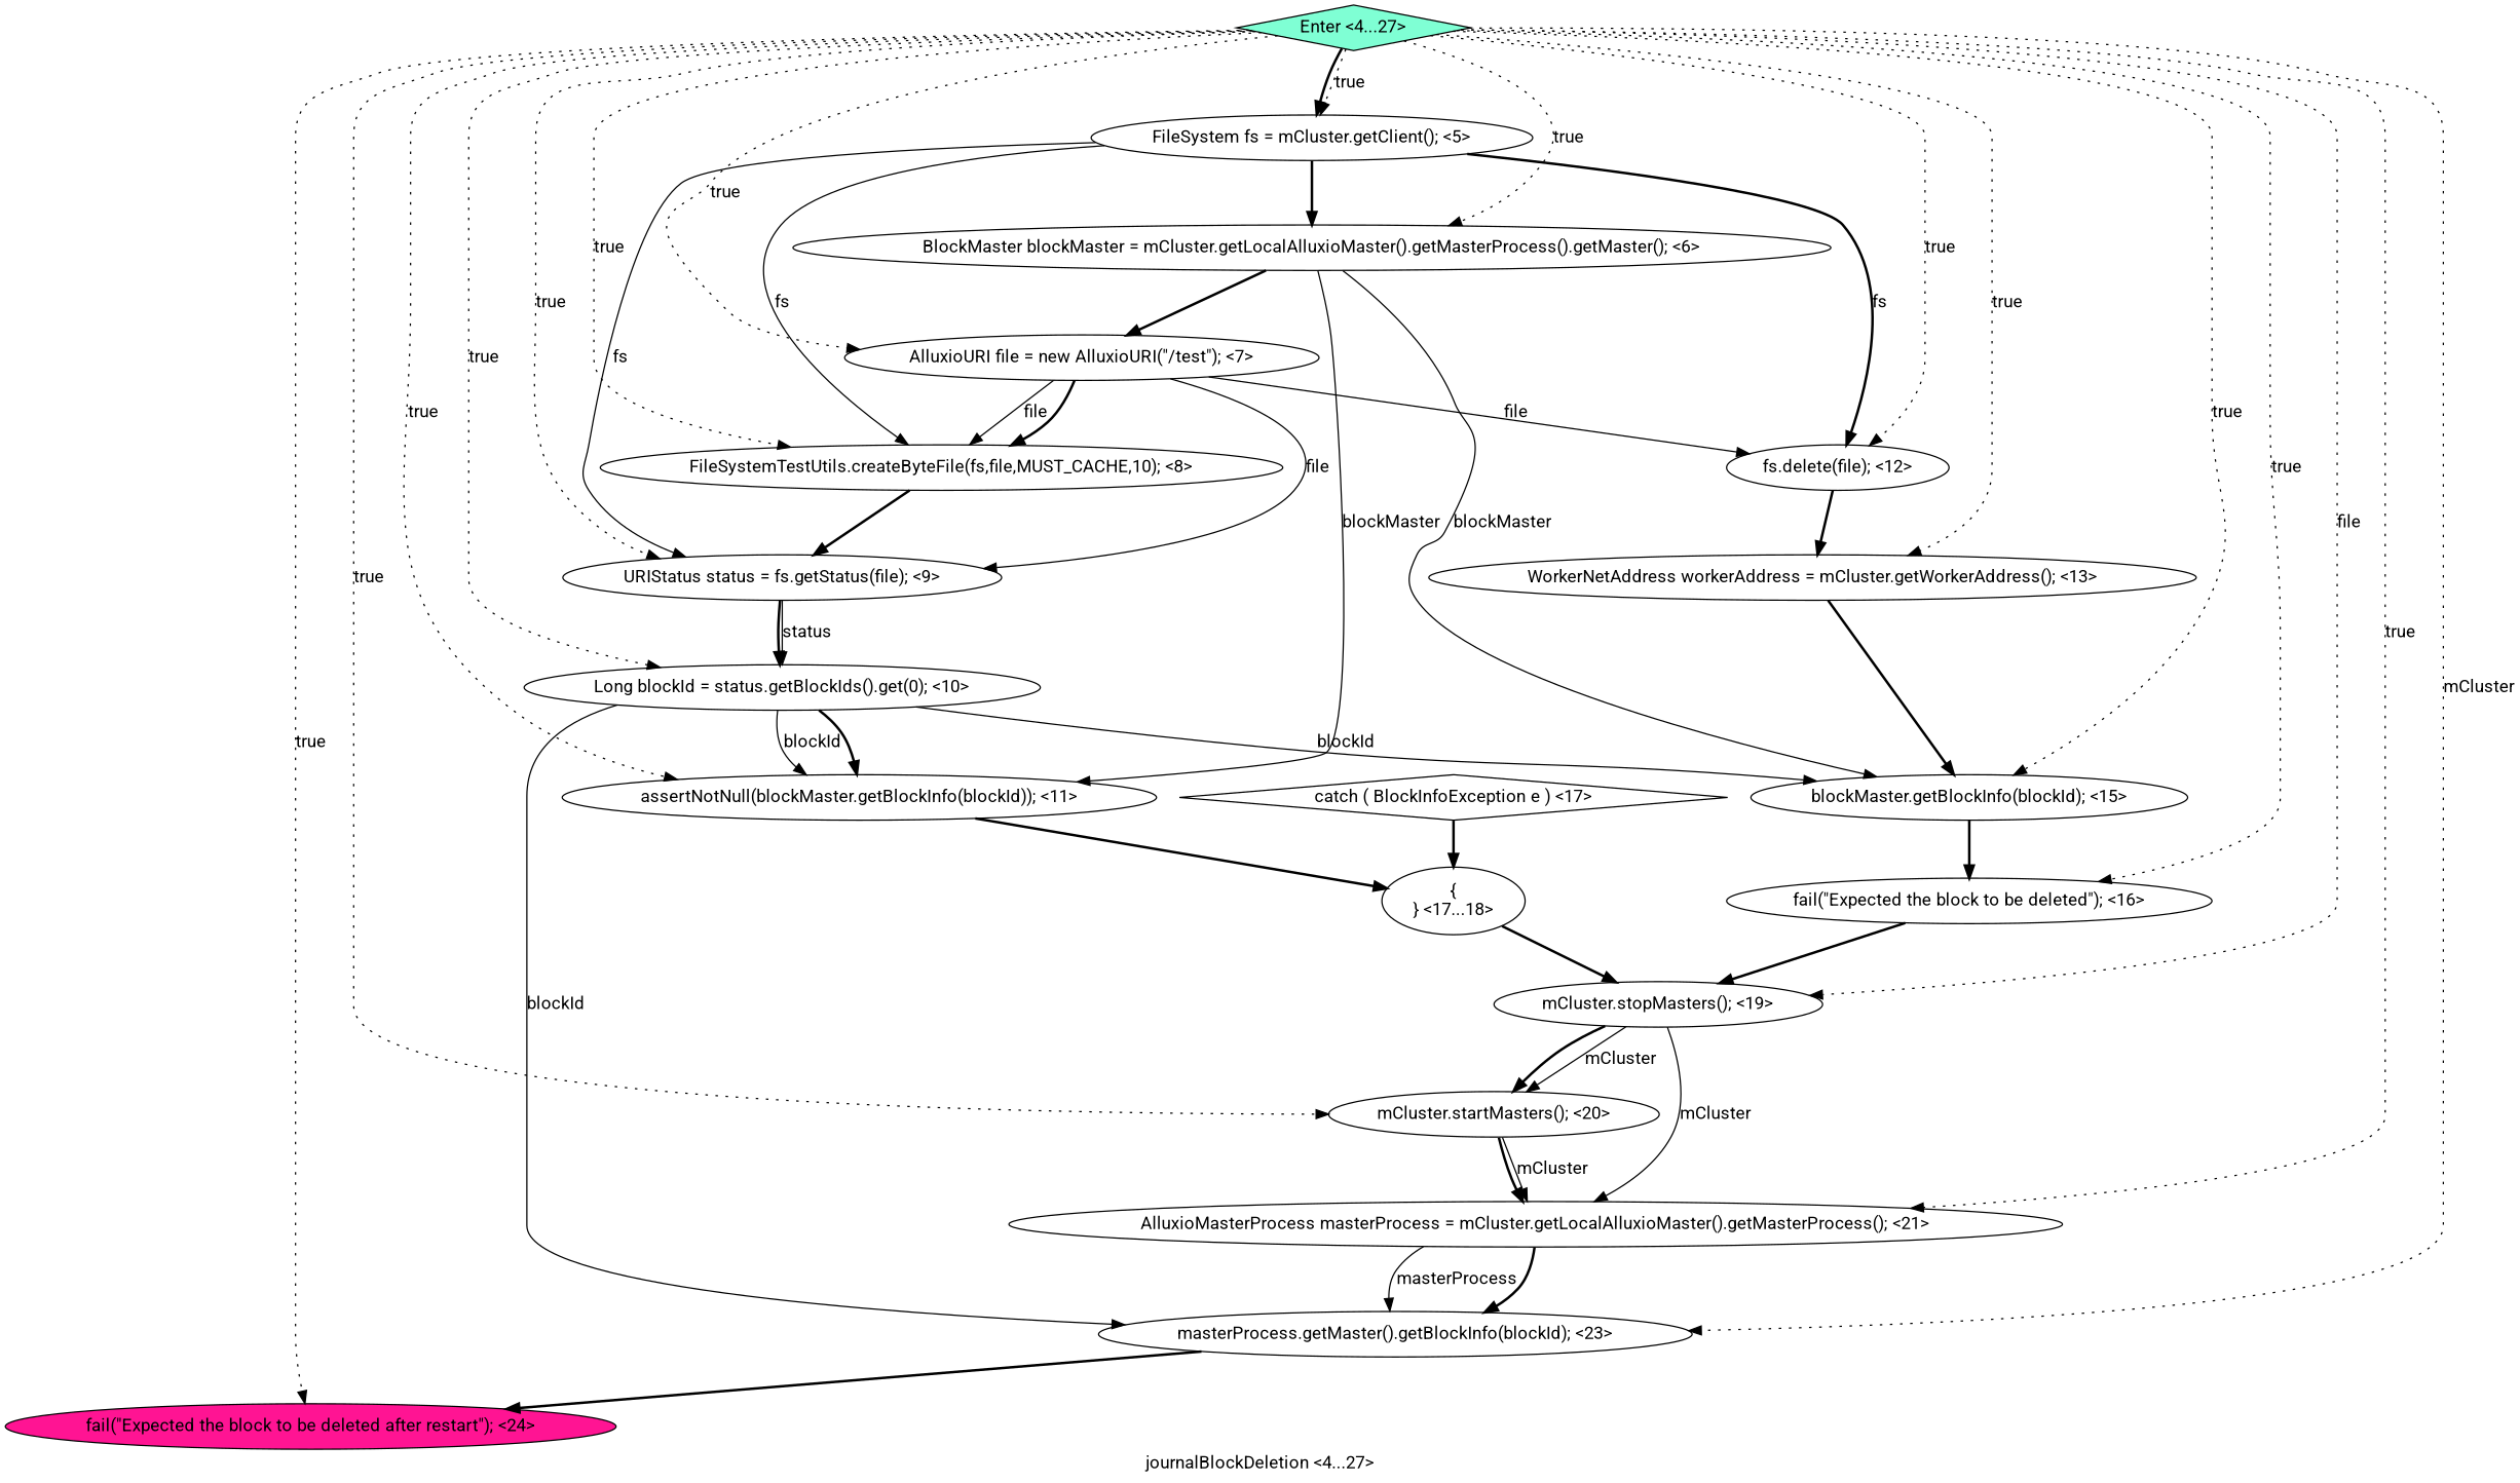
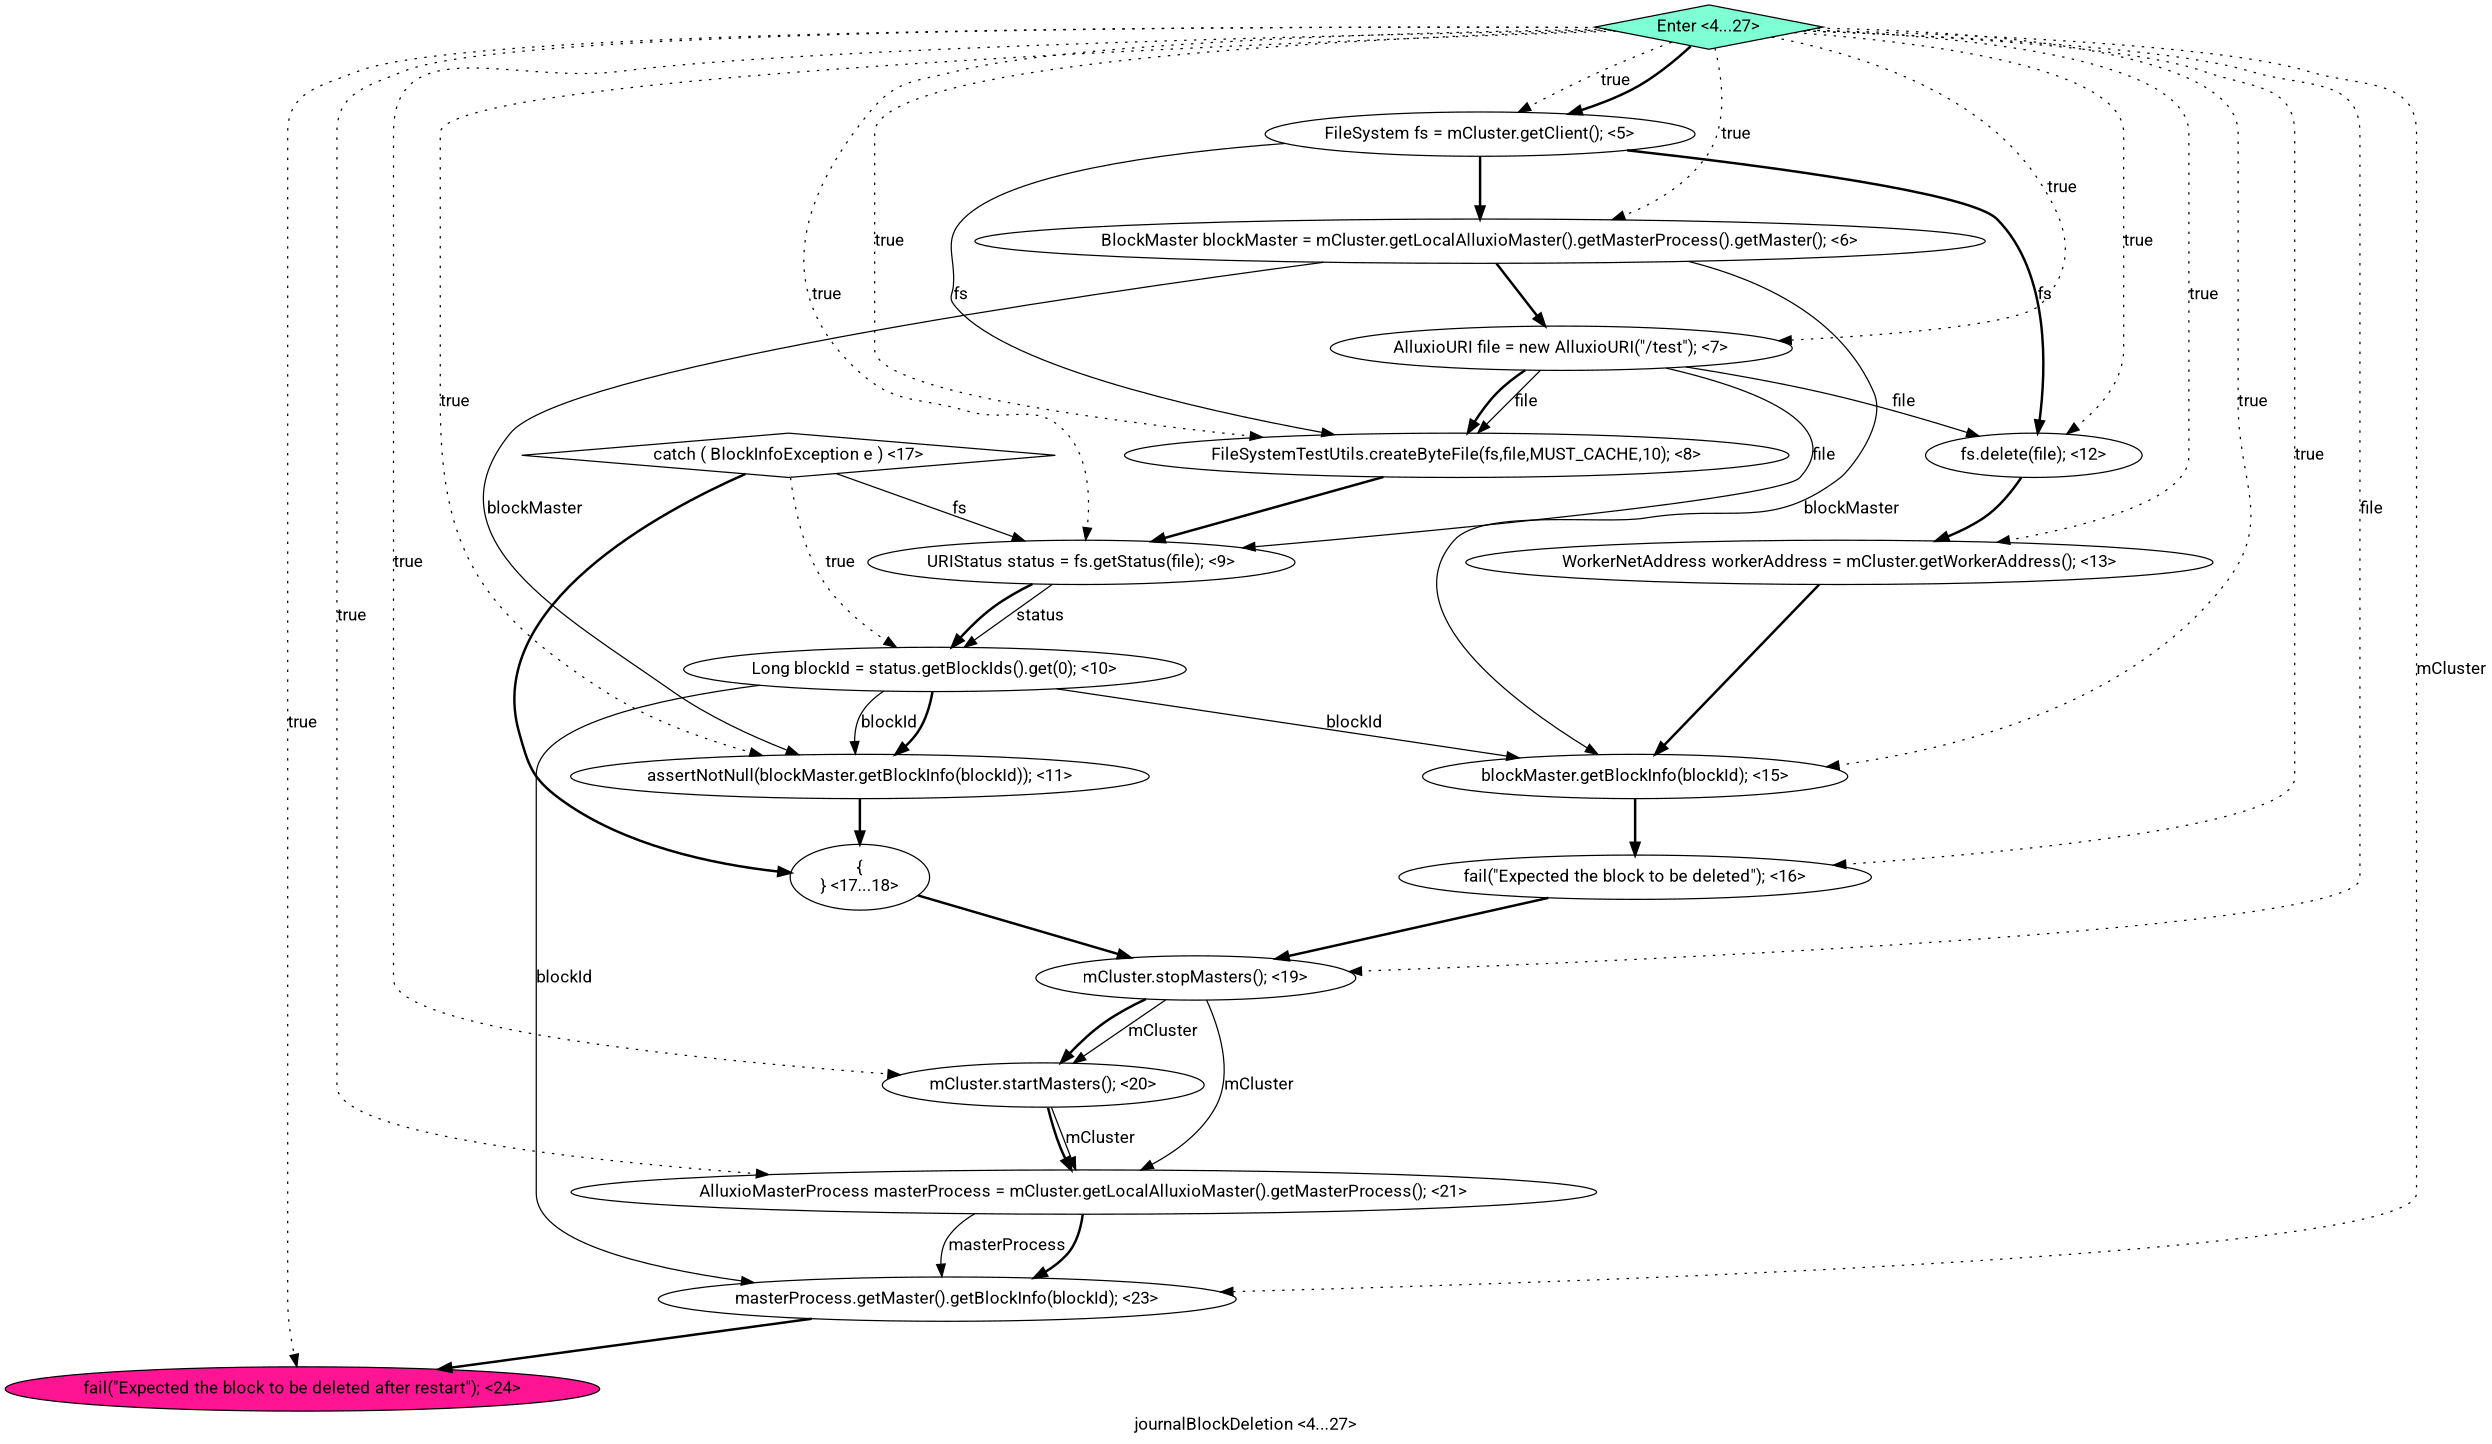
  digraph {
    fontname=Roboto
    label="journalBlockDeletion <4...27>"
    node [fillcolor=white fontname=Roboto shape=ellipse style=filled]
    edge [fontname=Roboto style=bold]
    n1 [label="fs.delete(file); <12>"]
    n2 [label="WorkerNetAddress workerAddress = mCluster.getWorkerAddress(); <13>"]
    n3 [label="blockMaster.getBlockInfo(blockId); <15>"]
    n4 [label="BlockMaster blockMaster = mCluster.getLocalAlluxioMaster().getMasterProcess().getMaster(); <6>"]
    n5 [label="assertNotNull(blockMaster.getBlockInfo(blockId)); <11>"]
    n6 [label="AlluxioURI file = new AlluxioURI(\"/test\"); <7>"]
    n7 [label="{\n} <17...18>"]
    n8 [label="URIStatus status = fs.getStatus(file); <9>"]
    n9 [label="FileSystemTestUtils.createByteFile(fs,file,MUST_CACHE,10); <8>"]
    n10 [label="fail(\"Expected the block to be deleted\"); <16>"]
    n11 [fillcolor=deeppink label="fail(\"Expected the block to be deleted after restart\"); <24>"]
    n12 [label="AlluxioMasterProcess masterProcess = mCluster.getLocalAlluxioMaster().getMasterProcess(); <21>"]
    n13 [label="masterProcess.getMaster().getBlockInfo(blockId); <23>"]
    n14 [label="Long blockId = status.getBlockIds().get(0); <10>"]
    n15 [label="FileSystem fs = mCluster.getClient(); <5>"]
    n16 [label="catch ( BlockInfoException e ) <17>" shape=diamond]
    n17 [label="mCluster.stopMasters(); <19>"]
    n18 [fillcolor=aquamarine label="Enter <4...27>" shape=diamond]
    n19 [label="mCluster.startMasters(); <20>"]
    n1 -> n2
    n2 -> n3
    n3 -> n10
    n4 -> n3 [label=blockMaster style=solid]
    n4 -> n5 [label=blockMaster style=solid]
    n4 -> n6
    n5 -> n7
    n6 -> n1 [label=file style=solid]
    n6 -> n8 [label=file style=solid]
    n6 -> n9 [label=file style=solid]
    n6 -> n9
    n7 -> n17
    n8 -> n14 [label=status style=solid]
    n8 -> n14
    n9 -> n8
    n10 -> n17
    n12 -> n13 [label=masterProcess style=solid]
    n12 -> n13
    n13 -> n11
    n14 -> n3 [label=blockId style=solid]
    n14 -> n5 [label=blockId style=solid]
    n14 -> n5
    n14 -> n13 [label=blockId style=solid]
    n15 -> n1 [label=fs]
    n15 -> n4
-   n15 -> n8 [label=fs style=solid]
+   n16 -> n8 [label=fs style=solid]
    n15 -> n9 [label=fs style=solid]
    n16 -> n7
    n17 -> n12 [label=mCluster style=solid]
    n17 -> n19 [label=mCluster style=solid]
    n17 -> n19
    n18 -> n1 [label=true style=dotted]
    n18 -> n2 [label=true style=dotted]
    n18 -> n3 [label=true style=dotted]
    n18 -> n4 [label=true style=dotted]
    n18 -> n5 [label=true style=dotted]
    n18 -> n6 [label=true style=dotted]
    n18 -> n8 [label=true style=dotted]
    n18 -> n9 [label=true style=dotted]
    n18 -> n10 [label=true style=dotted]
    n18 -> n11 [label=true style=dotted]
    n18 -> n12 [label=true style=dotted]
    n18 -> n13 [label=mCluster style=dotted]
-   n18 -> n14 [label=true style=dotted]
+   n16 -> n14 [label=true style=dotted]
    n18 -> n15 [label=true style=dotted]
    n18 -> n15
    n18 -> n17 [label=file style=dotted]
    n18 -> n19 [label=true style=dotted]
    n19 -> n12 [label=mCluster style=solid]
    n19 -> n12
  }
